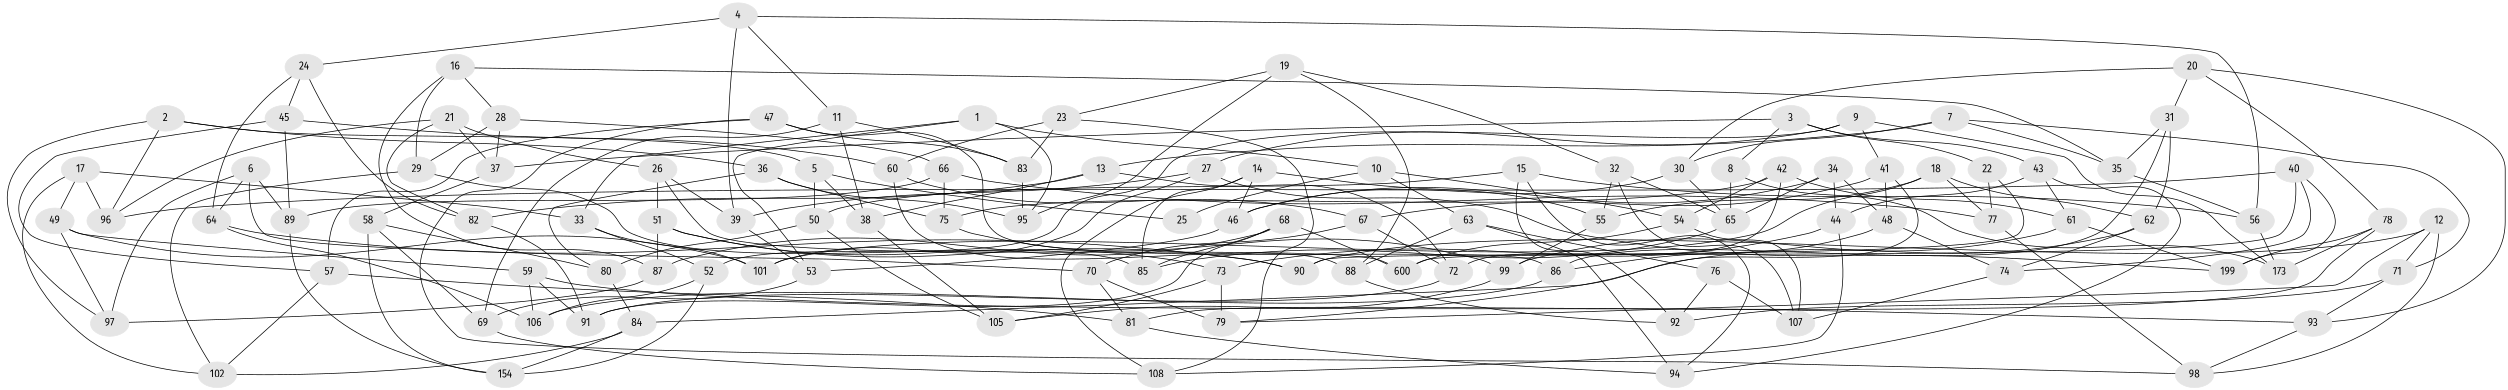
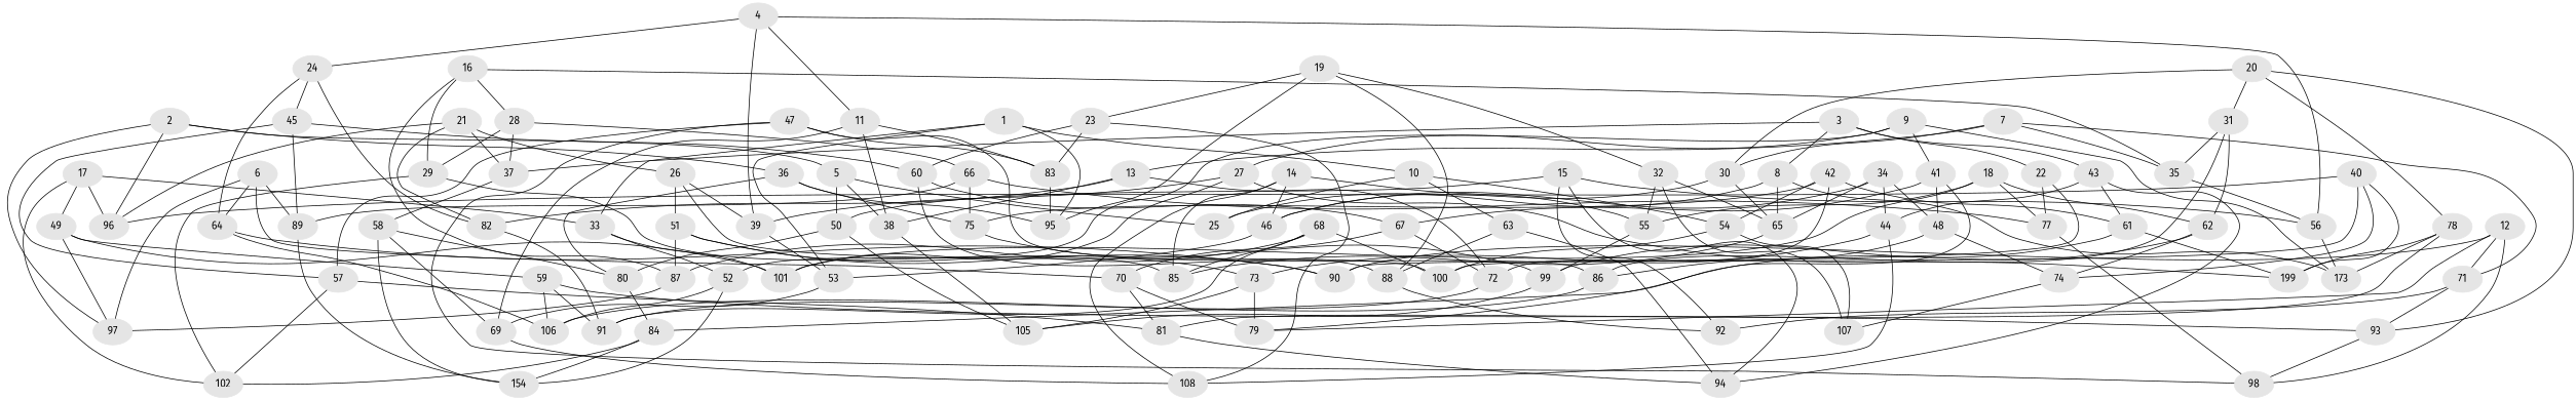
  graph {
    fontname="Fira Sans"
    node [color=gray90 fontname="Fira Sans" style=filled]
    edge [fontname="Fira Sans"]
    1
    10
    33
    53
    95
    25
    54
    63
    52
    101
    69
    2
    5
    36
    96
    97
    38
    50
    75
    80
    3
    8
    22
    37
    43
    65
    n27 [label=173]
    90
    77
    58
    94
    44
    61
    4
    11
    24
    39
    56
    83
    64
    82
    45
    105
    6
    70
    89
    106
    79
    81
    n50 [label=154]
    7
    13
    30
    35
    71
    72
    46
    92
    93
    85
    9
    27
    41
    n64 [label=199]
    48
    67
-   100 [label=600]
+   100
    107
    88
-   76
    108
    12
    98
    91
    14
    55
    99
    15
    16
    28
    29
    87
    66
    102
    17
    49
    59
    18
    62
    74
    84
    19
    23
    32
    60
    20
    31
    78
    86
    21
    26
    51
    57
    73
    34
    40
    42
    47
    68
    1 -- 10
    1 -- 33
    1 -- 53
    1 -- 95
    10 -- 25
    10 -- 54
    10 -- 63
    33 -- 52
    33 -- 101
    53 -- 69
    54 -- 100
    54 -- 107
    63 -- 94
    63 -- 88
-   63 -- 76
    52 -- 106
    52 -- n50
    69 -- 108
    2 -- 5
    2 -- 36
    2 -- 96
    2 -- 97
    5 -- 25
    5 -- 38
    5 -- 50
    36 -- 95
    36 -- 75
    36 -- 80
    38 -- 105
    50 -- 80
    50 -- 105
    75 -- 99
    80 -- 84
    3 -- 8
    3 -- 22
    3 -- 37
    3 -- 43
+   8 -- 25
    8 -- 65
    8 -- n27
    22 -- 90
    22 -- 77
    37 -- 58
    43 -- 94
    43 -- 44
    43 -- 61
    65 -- 85
    77 -- 98
    58 -- 69
    58 -- 80
    58 -- n50
    44 -- 108
    44 -- 73
    61 -- n64
    61 -- 99
    4 -- 11
    4 -- 24
    4 -- 39
    4 -- 56
    11 -- 69
    11 -- 38
    11 -- 83
    24 -- 64
    24 -- 82
    24 -- 45
    39 -- 53
    56 -- n27
    83 -- 95
    64 -- 90
    64 -- 106
    82 -- 91
    45 -- 89
    45 -- 60
    45 -- 57
    6 -- 97
    6 -- 64
    6 -- 70
    6 -- 89
    70 -- 79
    70 -- 81
    89 -- n50
    81 -- 94
    7 -- 13
    7 -- 30
    7 -- 35
    7 -- 71
    13 -- 38
    13 -- 82
    13 -- 72
    30 -- 65
    30 -- 46
    35 -- 56
    71 -- 92
    71 -- 93
    72 -- 91
    46 -- 53
    93 -- 98
    9 -- 52
    9 -- n27
    9 -- 27
    9 -- 41
    27 -- 101
    27 -- 39
    27 -- n64
    41 -- 79
    41 -- 48
    41 -- 67
    48 -- 74
    48 -- 86
    67 -- 70
    67 -- 72
    88 -- 92
-   76 -- 92
-   76 -- 107
    12 -- 90
    12 -- 79
    12 -- 71
    12 -- 98
    14 -- 46
    14 -- 85
    14 -- 108
    14 -- 55
    55 -- 99
    99 -- 105
    15 -- 50
    15 -- 94
    15 -- 56
    15 -- 92
    16 -- 35
    16 -- 28
    16 -- 29
    16 -- 87
    28 -- 37
    28 -- 29
    28 -- 66
    29 -- 85
    29 -- 102
    87 -- 97
    66 -- 75
    66 -- 77
    66 -- 89
    17 -- 33
    17 -- 96
    17 -- 102
    17 -- 49
    49 -- 101
    49 -- 97
    49 -- 59
    59 -- 106
    59 -- 93
    59 -- 91
    18 -- 101
    18 -- 77
    18 -- 55
    18 -- 62
    62 -- 74
    62 -- 84
    74 -- 107
    84 -- n50
    84 -- 102
    19 -- 95
    19 -- 88
    19 -- 23
    19 -- 32
    23 -- 83
    23 -- 108
    23 -- 60
    32 -- 65
    32 -- 107
    32 -- 55
    60 -- 67
    60 -- 88
    20 -- 30
    20 -- 93
    20 -- 31
    20 -- 78
    31 -- 35
    31 -- 62
    31 -- 86
    78 -- n27
    78 -- 81
    78 -- n64
    86 -- 106
    21 -- 96
    21 -- 37
    21 -- 82
    21 -- 26
    26 -- 39
    26 -- 100
    26 -- 51
    51 -- 90
    51 -- 87
    51 -- 73
    57 -- 81
    57 -- 102
    73 -- 105
    73 -- 79
    34 -- 65
    34 -- 44
    34 -- 46
    34 -- 48
    40 -- 96
    40 -- n64
    40 -- 100
    40 -- 74
    42 -- 54
    42 -- 75
    42 -- 61
    42 -- 72
    47 -- 83
    47 -- 98
    47 -- 86
    47 -- 57
    68 -- 85
    68 -- 100
    68 -- 91
    68 -- 87
  }
